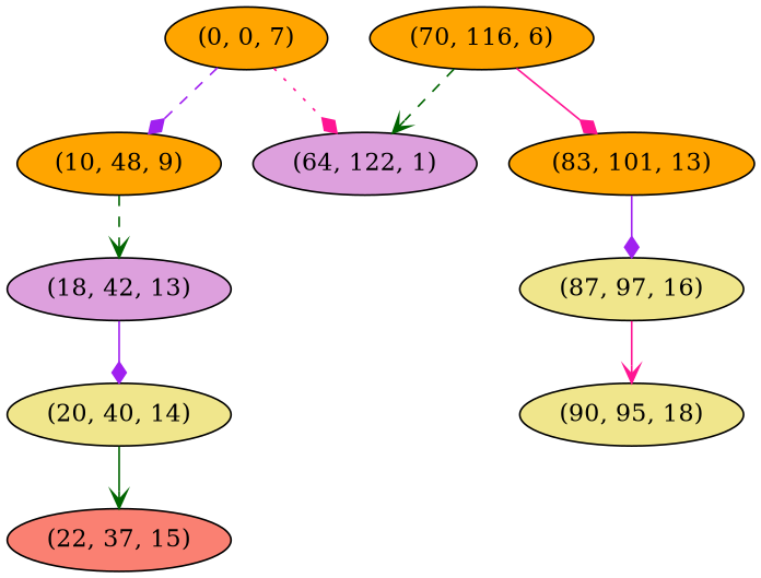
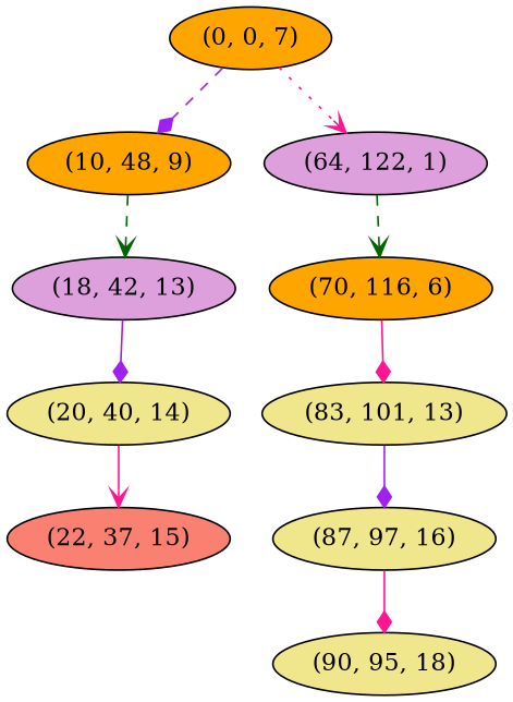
  digraph {
    node [fillcolor=khaki style=filled]
    edge [arrowhead=vee color=purple style=solid]
    n1 [fillcolor=orange label="(0, 0, 7)"]
    "(10, 48, 9)" [fillcolor=orange]
    "(64, 122, 1)" [fillcolor=plum]
    "(18, 42, 13)" [fillcolor=plum]
    "(70, 116, 6)" [fillcolor=orange]
    "(20, 40, 14)"
    "(22, 37, 15)" [fillcolor=salmon]
-   "(83, 101, 13)" [fillcolor=orange]
+   "(83, 101, 13)"
    "(87, 97, 16)"
    "(90, 95, 18)"
    n1 -> "(10, 48, 9)" [arrowhead=diamond style=dashed]
-   n1 -> "(64, 122, 1)" [arrowhead=diamond color=deeppink style=dotted]
+   n1 -> "(64, 122, 1)" [color=deeppink style=dotted]
    "(10, 48, 9)" -> "(18, 42, 13)" [color=darkgreen style=dashed]
-   "(70, 116, 6)" -> "(64, 122, 1)" [color=darkgreen style=dashed]
+   "(64, 122, 1)" -> "(70, 116, 6)" [color=darkgreen style=dashed]
    "(18, 42, 13)" -> "(20, 40, 14)" [arrowhead=diamond]
    "(70, 116, 6)" -> "(83, 101, 13)" [arrowhead=diamond color=deeppink]
-   "(20, 40, 14)" -> "(22, 37, 15)" [color=darkgreen]
+   "(20, 40, 14)" -> "(22, 37, 15)" [color=deeppink]
    "(83, 101, 13)" -> "(87, 97, 16)" [arrowhead=diamond]
-   "(87, 97, 16)" -> "(90, 95, 18)" [color=deeppink]
+   "(87, 97, 16)" -> "(90, 95, 18)" [arrowhead=diamond color=deeppink]
  }
